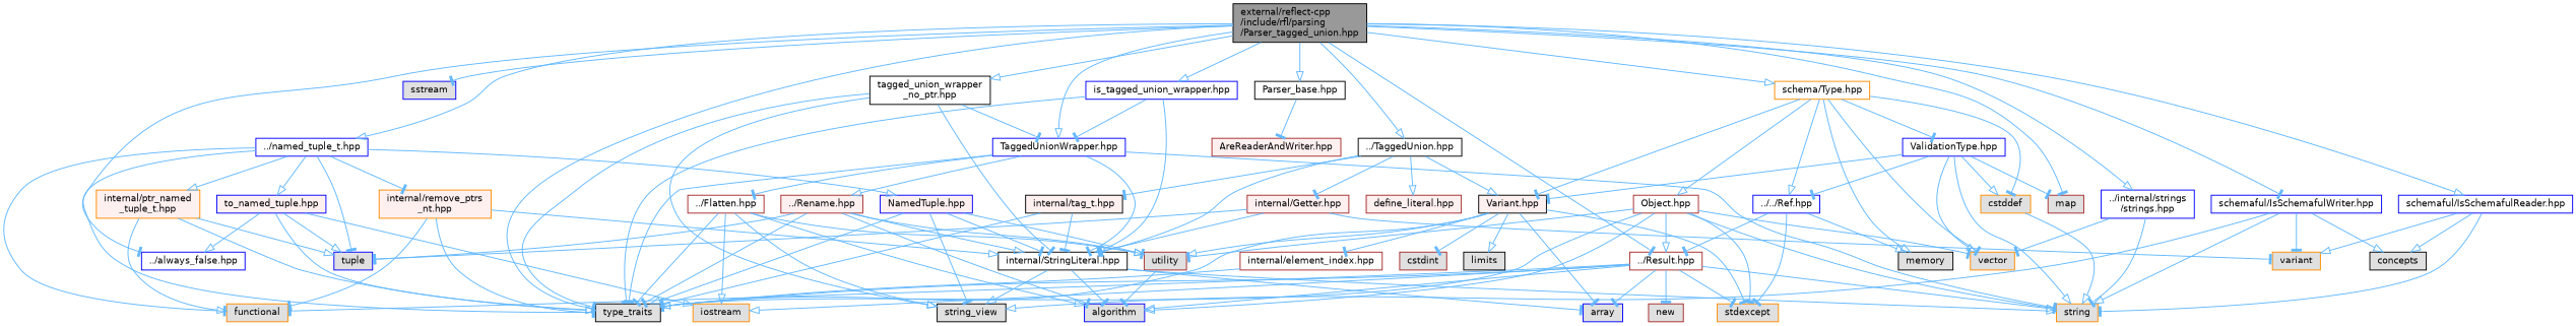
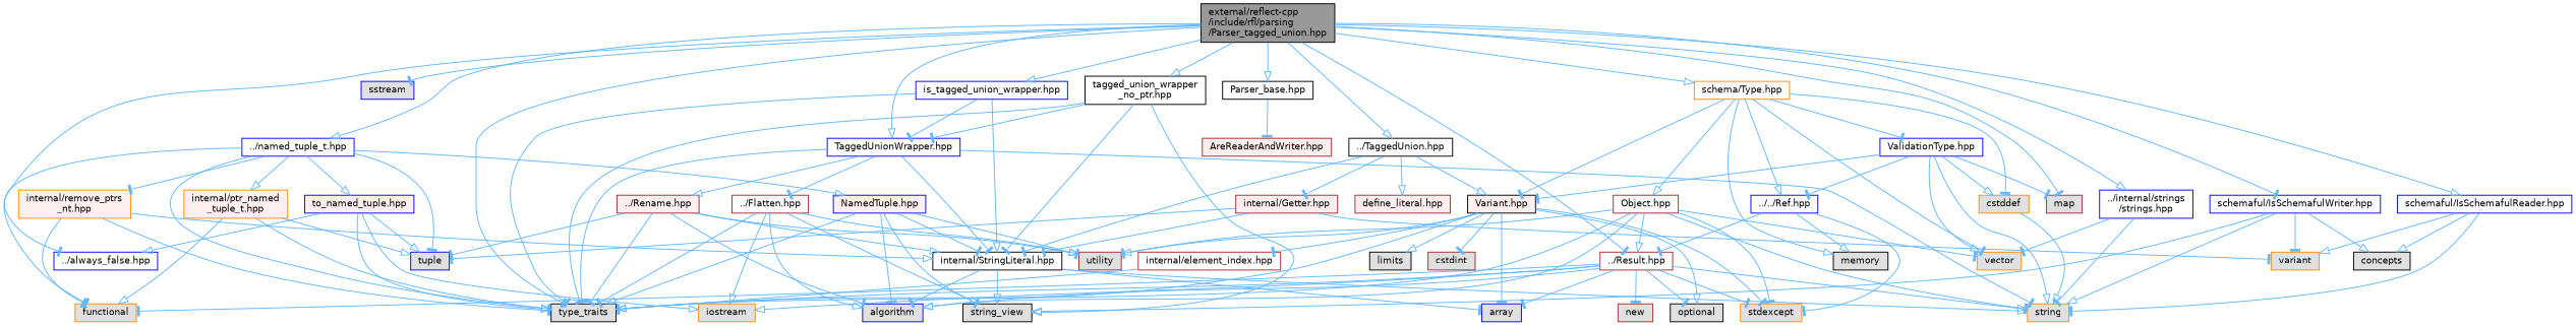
  digraph {
    node [color=blue fillcolor="#E0E0E0" fontname=Helvetica fontsize=10 shape=box style=filled]
    edge [arrowhead=tee color=steelblue1 fontname=Helvetica fontsize=10 labelfontname=Helvetica labelfontsize=10 style=solid]
    n1 [color=black fillcolor=grey60 fontcolor=black height=0.2 label="external/reflect-cpp\l/include/rfl/parsing\l/Parser_tagged_union.hpp" width=0.4]
    n2 [color=brown height=0.2 label=map width=0.4]
    n3 [height=0.2 label=sstream width=0.4]
    n4 [color=black height=0.2 label=type_traits width=0.4]
    n5 [color=brown fillcolor=white height=0.2 label="../Result.hpp" width=0.4]
    n6 [color=black fillcolor=white height=0.2 label="../TaggedUnion.hpp" width=0.4]
    n7 [fillcolor=white height=0.2 label="../always_false.hpp" width=0.4]
    n8 [fillcolor=white height=0.2 label="../internal/strings\l/strings.hpp" width=0.4]
    n9 [fillcolor=white height=0.2 label="../named_tuple_t.hpp" width=0.4]
    n10 [color=black fillcolor=white height=0.2 label="Parser_base.hpp" width=0.4]
    n11 [fillcolor=white height=0.2 label="TaggedUnionWrapper.hpp" width=0.4]
    n12 [fillcolor=white height=0.2 label="is_tagged_union_wrapper.hpp" width=0.4]
    n13 [color=darkorange fillcolor=white height=0.2 label="schema/Type.hpp" width=0.4]
    n14 [fillcolor=white height=0.2 label="schemaful/IsSchemafulReader.hpp" width=0.4]
    n15 [fillcolor=white height=0.2 label="schemaful/IsSchemafulWriter.hpp" width=0.4]
    n16 [color=black fillcolor=white height=0.2 label="tagged_union_wrapper\l_no_ptr.hpp" width=0.4]
    n17 [height=0.2 label=algorithm width=0.4]
    n18 [height=0.2 label=array width=0.4]
    n19 [color=darkorange height=0.2 label=functional width=0.4]
    n20 [color=darkorange height=0.2 label=iostream width=0.4]
    n21 [color=brown height=0.2 label=new width=0.4]
+   n22 [color=black height=0.2 label=optional width=0.4]
    n23 [color=darkorange height=0.2 label=stdexcept width=0.4]
    n24 [color=darkorange height=0.2 label=string width=0.4]
    n25 [color=black fillcolor="#FFF0F0" height=0.2 label="Variant.hpp" width=0.4]
    n26 [color=brown fillcolor="#FFF0F0" height=0.2 label="define_literal.hpp" width=0.4]
    n27 [color=brown fillcolor="#FFF0F0" height=0.2 label="internal/Getter.hpp" width=0.4]
    n28 [color=black fillcolor=white height=0.2 label="internal/StringLiteral.hpp" width=0.4]
-   n29 [color=black fillcolor="#FFF0F0" height=0.2 label="internal/tag_t.hpp" width=0.4]
    n30 [color=darkorange height=0.2 label=vector width=0.4]
    n31 [height=0.2 label=tuple width=0.4]
    n32 [fillcolor="#FFF0F0" height=0.2 label="NamedTuple.hpp" width=0.4]
    n33 [color=darkorange fillcolor="#FFF0F0" height=0.2 label="internal/ptr_named\l_tuple_t.hpp" width=0.4]
    n34 [color=darkorange fillcolor="#FFF0F0" height=0.2 label="internal/remove_ptrs\l_nt.hpp" width=0.4]
    n35 [fillcolor="#FFF0F0" height=0.2 label="to_named_tuple.hpp" width=0.4]
    n36 [color=brown fillcolor="#FFF0F0" height=0.2 label="AreReaderAndWriter.hpp" width=0.4]
    n37 [color=brown fillcolor=white height=0.2 label="../Flatten.hpp" width=0.4]
    n38 [color=brown fillcolor="#FFF0F0" height=0.2 label="../Rename.hpp" width=0.4]
    n39 [color=darkorange height=0.2 label=cstddef width=0.4]
    n40 [color=black height=0.2 label=memory width=0.4]
    n41 [color=brown fillcolor=white height=0.2 label="Object.hpp" width=0.4]
    n42 [fillcolor=white height=0.2 label="../../Ref.hpp" width=0.4]
    n43 [fillcolor=white height=0.2 label="ValidationType.hpp" width=0.4]
    n44 [color=darkorange height=0.2 label=variant width=0.4]
    n45 [color=black height=0.2 label=concepts width=0.4]
    n46 [color=black height=0.2 label=string_view width=0.4]
    n47 [color=brown height=0.2 label=cstdint width=0.4]
    n48 [color=black height=0.2 label=limits width=0.4]
    n49 [color=brown height=0.2 label=utility width=0.4]
    n50 [color=brown fillcolor=white height=0.2 label="internal/element_index.hpp" width=0.4]
    n1 -> n2
    n1 -> n3
    n1 -> n4
    n1 -> n5
    n1 -> n6 [arrowhead=onormal]
    n1 -> n7
    n1 -> n8 [arrowhead=onormal]
    n1 -> n9 [arrowhead=onormal]
    n1 -> n10 [arrowhead=onormal]
    n1 -> n11 [arrowhead=onormal]
    n1 -> n12 [arrowhead=onormal]
    n1 -> n13 [arrowhead=onormal]
    n1 -> n14 [arrowhead=onormal]
    n1 -> n15
    n1 -> n16 [arrowhead=onormal]
    n5 -> n4 [arrowhead=onormal]
    n5 -> n17 [arrowhead=onormal]
    n5 -> n18
    n5 -> n19
    n5 -> n20 [arrowhead=onormal]
    n5 -> n21
+   n5 -> n22
    n5 -> n23
    n5 -> n24 [arrowhead=onormal]
    n6 -> n25 [arrowhead=onormal]
    n6 -> n26 [arrowhead=onormal]
    n6 -> n27
    n6 -> n28
-   n6 -> n29
    n8 -> n24
    n8 -> n30
    n9 -> n4
    n9 -> n19
    n9 -> n31
    n9 -> n32 [arrowhead=onormal]
    n9 -> n33 [arrowhead=onormal]
    n9 -> n34
    n9 -> n35 [arrowhead=onormal]
    n10 -> n36
    n11 -> n4
    n11 -> n24
    n11 -> n28
    n11 -> n37
    n11 -> n38 [arrowhead=onormal]
    n12 -> n4
    n12 -> n11
    n12 -> n28 [arrowhead=onormal]
    n13 -> n25
    n13 -> n30
    n13 -> n39
    n13 -> n40 [arrowhead=onormal]
    n13 -> n41 [arrowhead=onormal]
    n13 -> n42 [arrowhead=onormal]
    n13 -> n43
    n14 -> n24
    n14 -> n44 [arrowhead=onormal]
    n14 -> n45 [arrowhead=onormal]
    n15 -> n24 [arrowhead=onormal]
    n15 -> n44
    n15 -> n45 [arrowhead=onormal]
    n15 -> n46 [arrowhead=onormal]
    n16 -> n4
    n16 -> n11
    n16 -> n28
    n16 -> n46 [arrowhead=onormal]
    n25 -> n4
    n25 -> n18
+   n25 -> n22 [arrowhead=onormal]
    n25 -> n23
    n25 -> n47
    n25 -> n48 [arrowhead=onormal]
    n25 -> n49 [arrowhead=onormal]
    n25 -> n50
    n27 -> n28
    n27 -> n31
    n27 -> n44
    n28 -> n17
    n28 -> n18
    n28 -> n24 [arrowhead=onormal]
    n28 -> n46 [arrowhead=onormal]
-   n29 -> n4
-   n29 -> n28
    n32 -> n4 [arrowhead=onormal]
-   n49 -> n17
+   n32 -> n17
    n32 -> n28
    n32 -> n46
    n32 -> n49
    n33 -> n4 [arrowhead=onormal]
    n33 -> n19 [arrowhead=onormal]
    n33 -> n31 [arrowhead=onormal]
    n34 -> n4
    n34 -> n19
    n34 -> n28 [arrowhead=onormal]
    n35 -> n4 [arrowhead=onormal]
    n35 -> n7 [arrowhead=onormal]
    n35 -> n20 [arrowhead=onormal]
    n35 -> n31 [arrowhead=onormal]
    n37 -> n4
    n37 -> n17 [arrowhead=onormal]
    n37 -> n20 [arrowhead=onormal]
    n37 -> n46 [arrowhead=onormal]
    n37 -> n49 [arrowhead=onormal]
    n38 -> n4
    n38 -> n17
    n38 -> n28 [arrowhead=onormal]
    n38 -> n31
    n38 -> n49 [arrowhead=onormal]
    n39 -> n24 [arrowhead=onormal]
    n41 -> n4 [arrowhead=onormal]
    n41 -> n5 [arrowhead=onormal]
    n41 -> n17 [arrowhead=onormal]
    n41 -> n23
    n41 -> n24
    n41 -> n30
    n41 -> n49
    n42 -> n5
    n42 -> n23
    n42 -> n40 [arrowhead=onormal]
    n43 -> n2
    n43 -> n24 [arrowhead=onormal]
    n43 -> n25
    n43 -> n30 [arrowhead=onormal]
    n43 -> n39 [arrowhead=onormal]
    n43 -> n42
    n50 -> n4
  }
